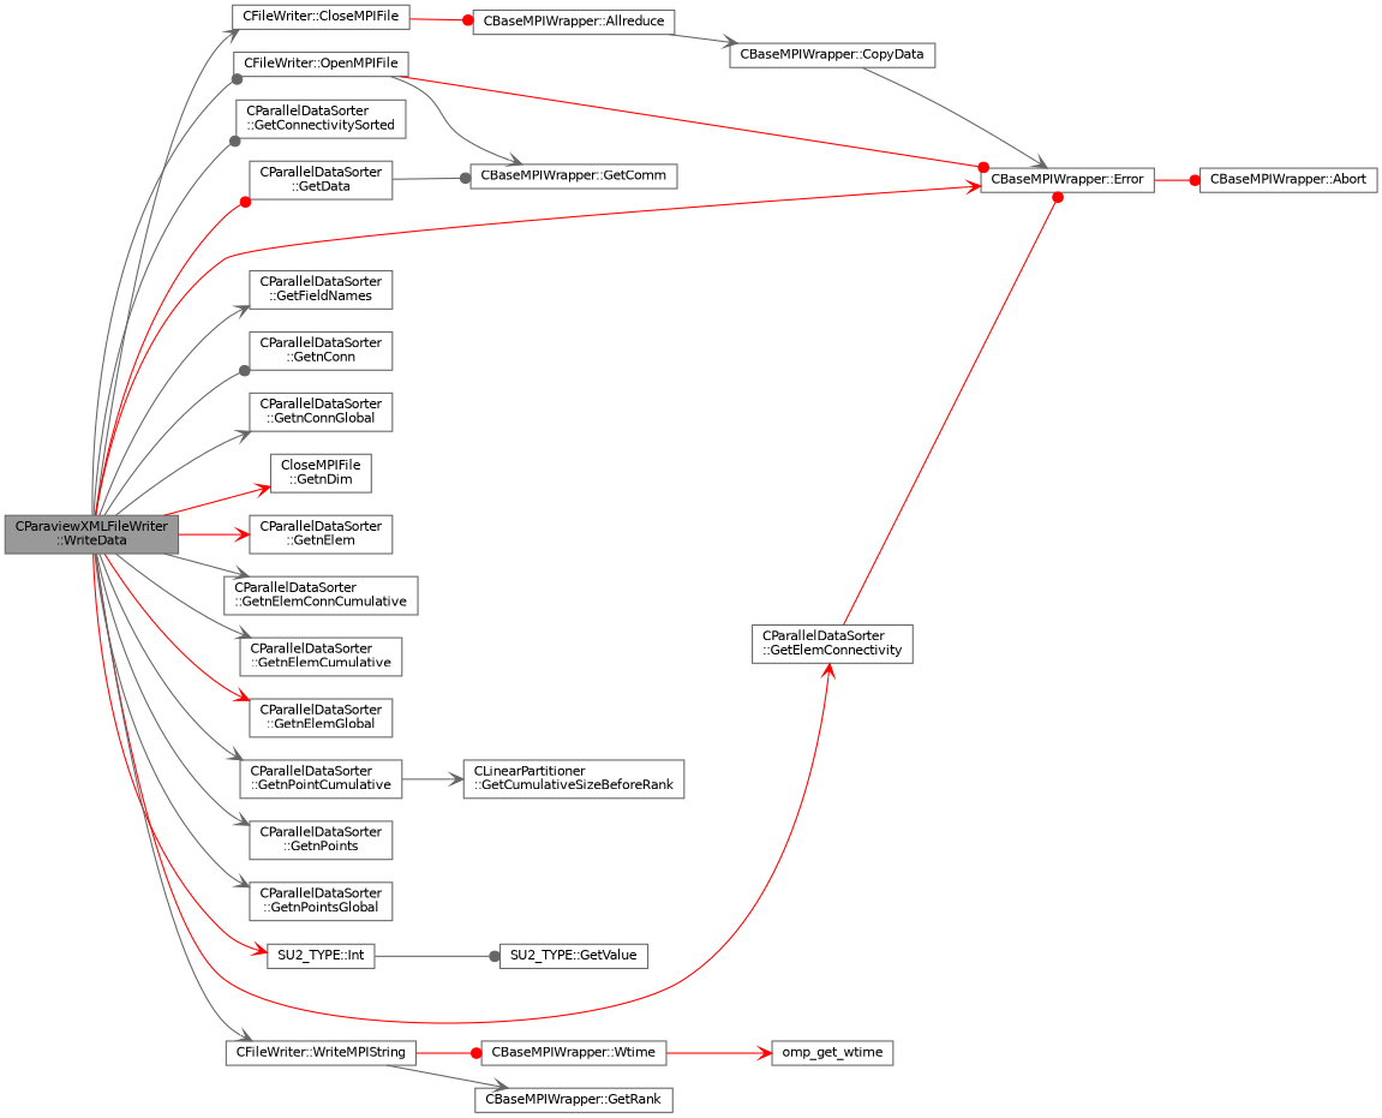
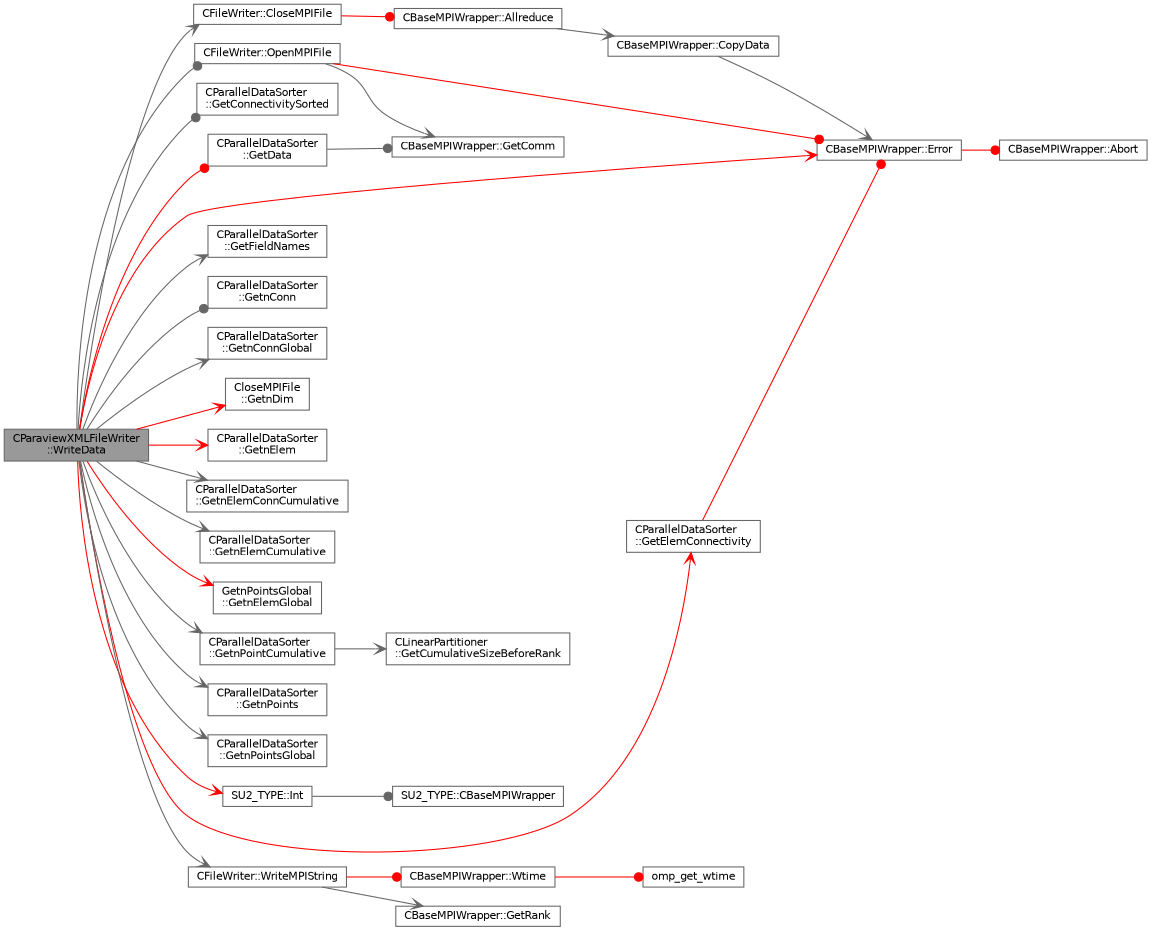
  digraph {
    rankdir=LR
    node [color=grey40 fillcolor=white fontname=Helvetica fontsize=10 shape=box style=filled]
    edge [arrowhead=vee color=gray40 fontname=Helvetica fontsize=10 labelfontname=Helvetica labelfontsize=10 style=solid]
    n1 [color=gray40 fillcolor=grey60 fontcolor=black height=0.2 label="CParaviewXMLFileWriter\l::WriteData" width=0.4]
    n2 [height=0.2 label="CFileWriter::CloseMPIFile" width=0.4]
    n3 [height=0.2 label="CBaseMPIWrapper::Error" width=0.4]
    n4 [height=0.2 label="CParallelDataSorter\l::GetConnectivitySorted" width=0.4]
    n5 [height=0.2 label="CParallelDataSorter\l::GetData" width=0.4]
    n6 [height=0.2 label="CParallelDataSorter\l::GetElemConnectivity" width=0.4]
    n7 [height=0.2 label="CParallelDataSorter\l::GetFieldNames" width=0.4]
    n8 [height=0.2 label="CParallelDataSorter\l::GetnConn" width=0.4]
    n9 [height=0.2 label="CParallelDataSorter\l::GetnConnGlobal" width=0.4]
    n10 [height=0.2 label="CloseMPIFile\l::GetnDim" width=0.4]
    n11 [height=0.2 label="CParallelDataSorter\l::GetnElem" width=0.4]
    n12 [height=0.2 label="CParallelDataSorter\l::GetnElemConnCumulative" width=0.4]
    n13 [height=0.2 label="CParallelDataSorter\l::GetnElemCumulative" width=0.4]
-   n14 [height=0.2 label="CParallelDataSorter\l::GetnElemGlobal" width=0.4]
+   n14 [height=0.2 label="GetnPointsGlobal\l::GetnElemGlobal" width=0.4]
    n15 [height=0.2 label="CParallelDataSorter\l::GetnPointCumulative" width=0.4]
    n16 [height=0.2 label="CParallelDataSorter\l::GetnPoints" width=0.4]
    n17 [height=0.2 label="CParallelDataSorter\l::GetnPointsGlobal" width=0.4]
    n18 [height=0.2 label="SU2_TYPE::Int" width=0.4]
    n19 [height=0.2 label="CFileWriter::OpenMPIFile" width=0.4]
    n20 [height=0.2 label="CFileWriter::WriteMPIString" width=0.4]
    n21 [height=0.2 label="CBaseMPIWrapper::Allreduce" width=0.4]
    n22 [height=0.2 label="CBaseMPIWrapper::Abort" width=0.4]
    n23 [height=0.2 label="CBaseMPIWrapper::GetComm" width=0.4]
    n24 [height=0.2 label="CLinearPartitioner\l::GetCumulativeSizeBeforeRank" width=0.4]
-   n25 [height=0.2 label="SU2_TYPE::GetValue" width=0.4]
+   n25 [height=0.2 label="SU2_TYPE::CBaseMPIWrapper" width=0.4]
    n26 [height=0.2 label="CBaseMPIWrapper::GetRank" width=0.4]
    n27 [height=0.2 label="CBaseMPIWrapper::Wtime" width=0.4]
    n28 [height=0.2 label="CBaseMPIWrapper::CopyData" width=0.4]
    n29 [height=0.2 label=omp_get_wtime width=0.4]
    n1 -> n2
    n1 -> n3 [color=red]
    n1 -> n4 [arrowhead=dot]
    n1 -> n5 [arrowhead=dot color=red]
    n1 -> n6 [color=red]
    n1 -> n7
    n1 -> n8 [arrowhead=dot]
    n1 -> n9
    n1 -> n10 [color=red]
    n1 -> n11 [color=red]
    n1 -> n12
    n1 -> n13
    n1 -> n14 [color=red]
    n1 -> n15
    n1 -> n16
    n1 -> n17
    n1 -> n18 [color=red]
    n1 -> n19 [arrowhead=dot]
    n1 -> n20
    n2 -> n21 [arrowhead=dot color=red]
    n3 -> n22 [arrowhead=dot color=red]
    n5 -> n23 [arrowhead=dot]
    n6 -> n3 [arrowhead=dot color=red]
    n15 -> n24
    n18 -> n25 [arrowhead=dot]
    n19 -> n3 [arrowhead=dot color=red]
    n19 -> n23
    n20 -> n26
    n20 -> n27 [arrowhead=dot color=red]
    n21 -> n28
-   n27 -> n29 [color=red]
+   n27 -> n29 [arrowhead=dot color=red]
    n28 -> n3
  }
